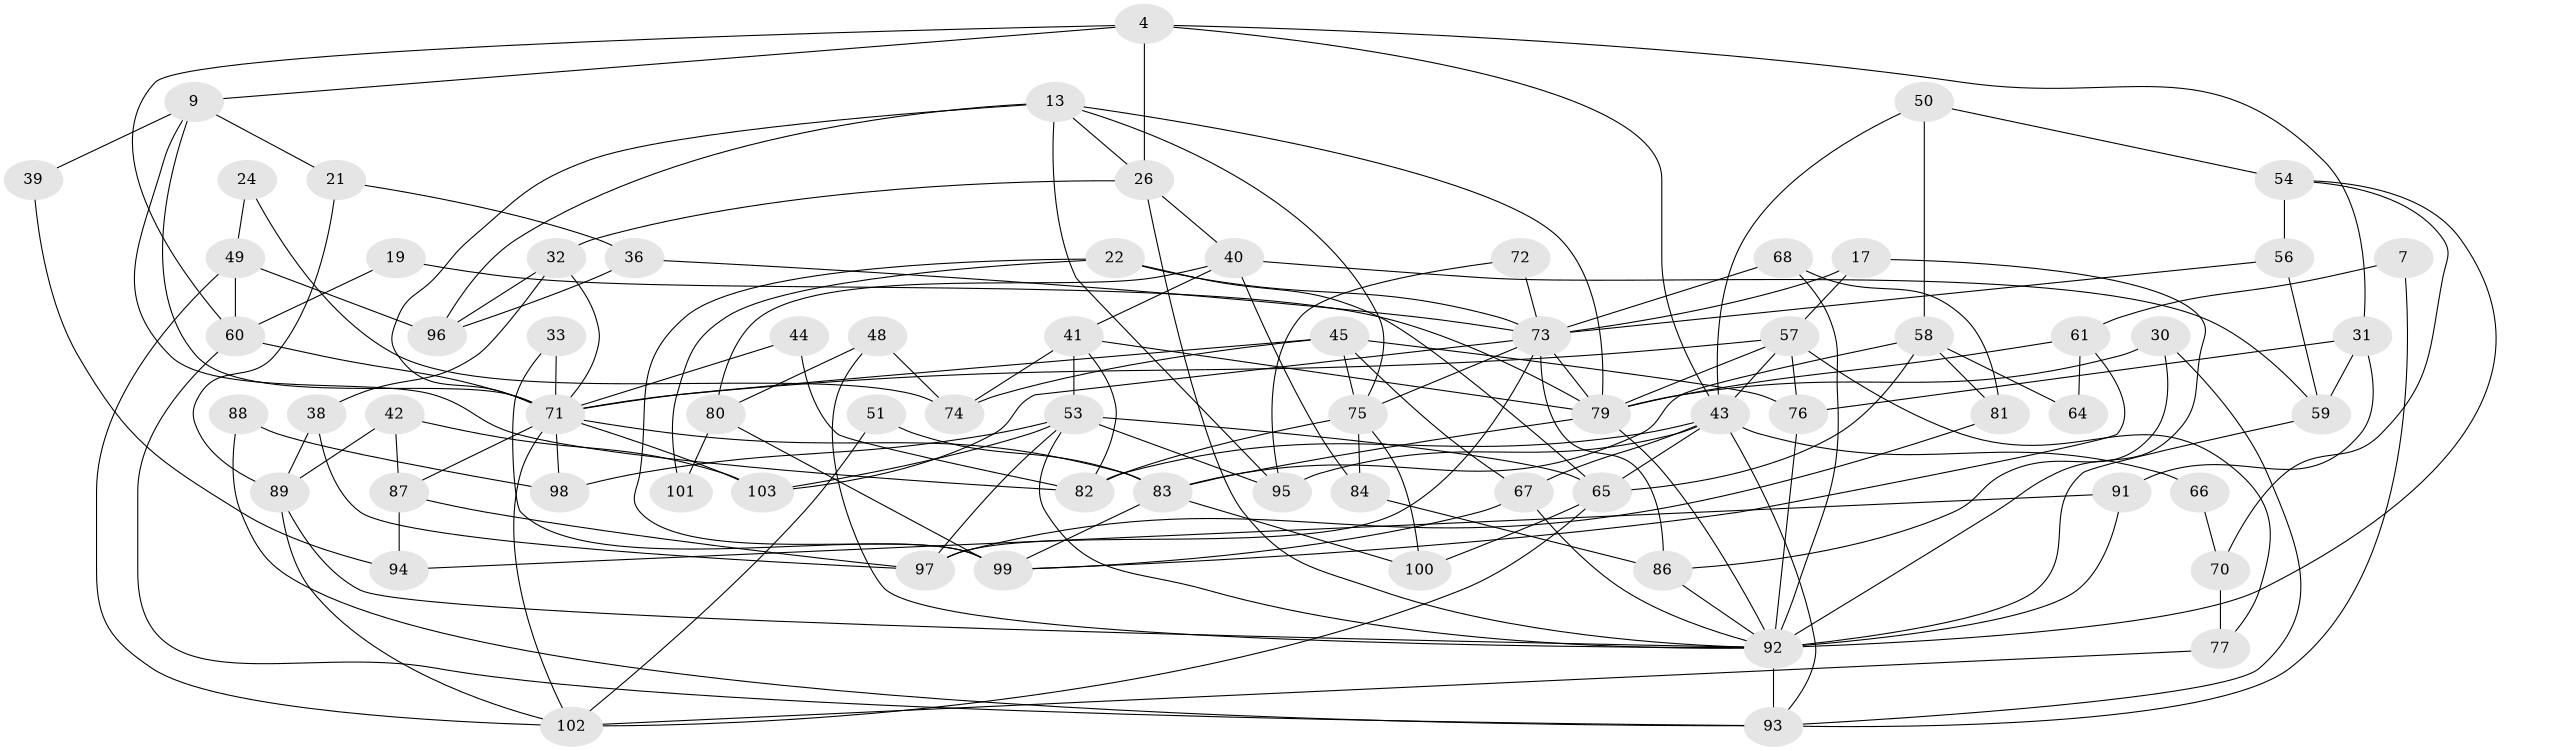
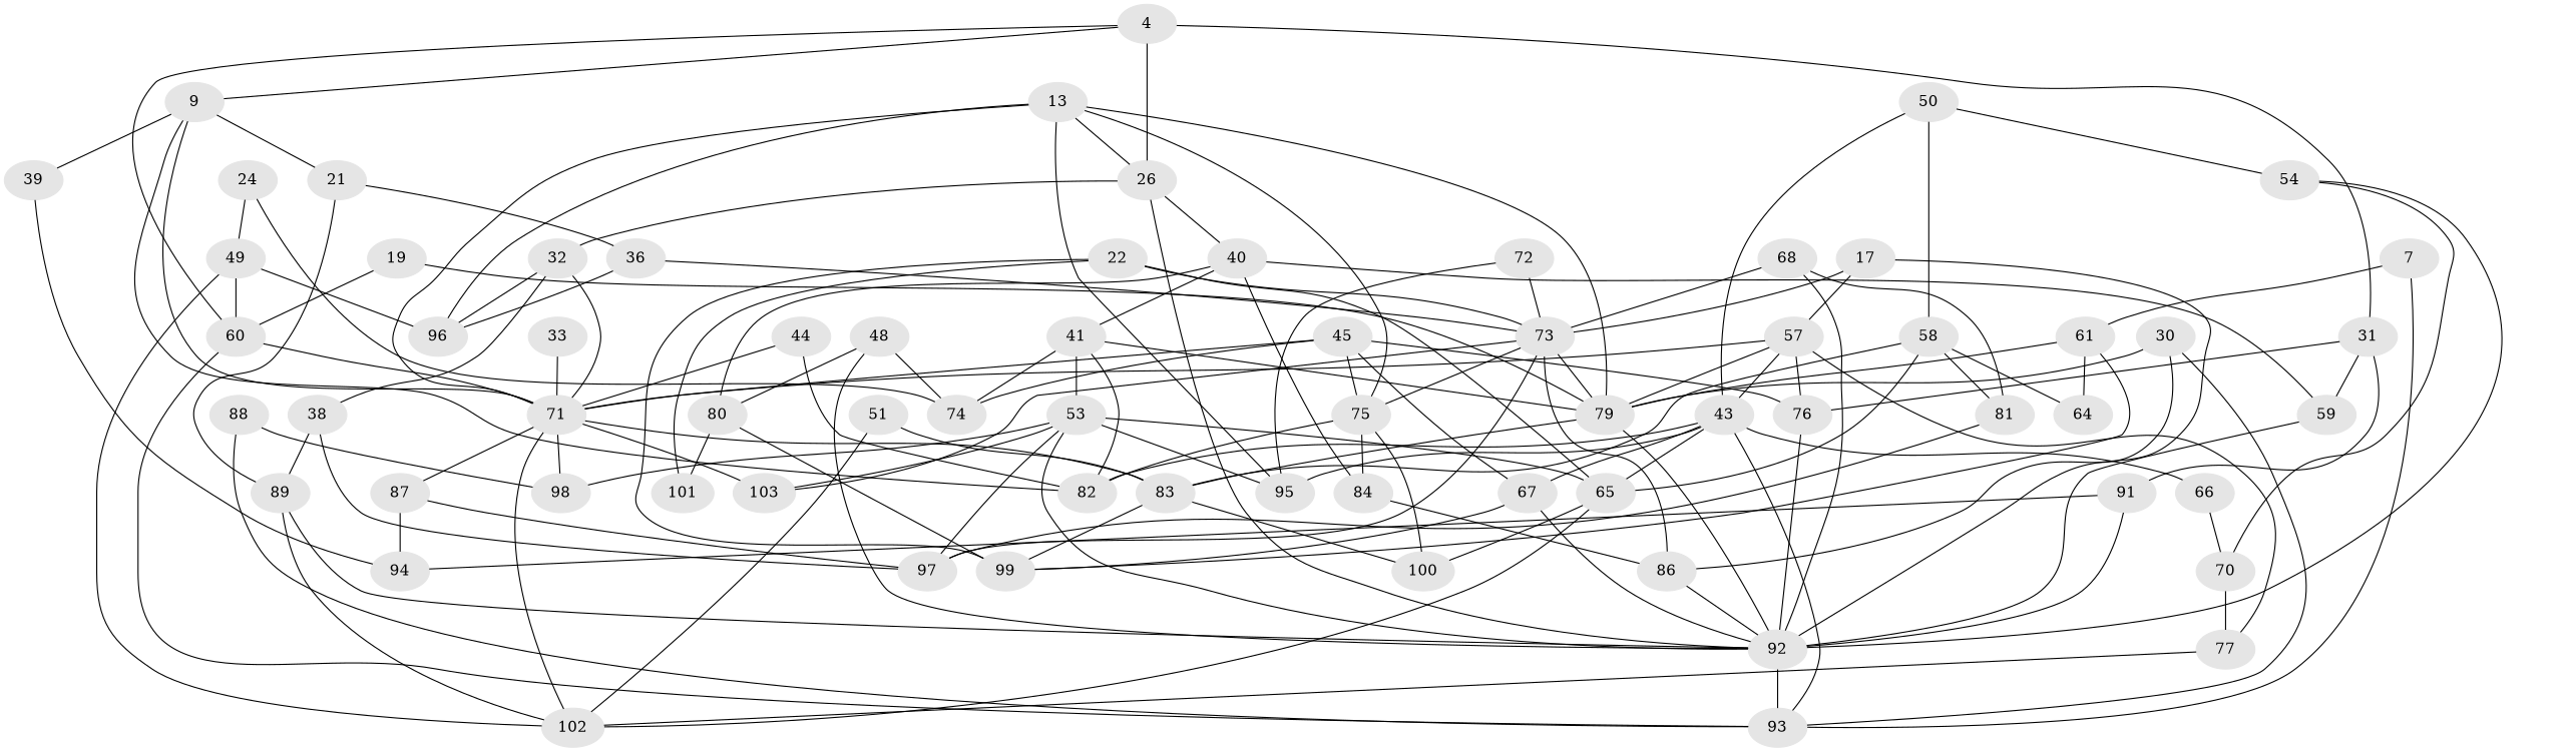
  graph {
    node [color=gray90 style=filled]
    4
    9
    26 [super="+11"]
    31
    60 [super="+46"]
    n6 [label=43 super="+2"]
    21
    71 [super="+3+34+27"]
    82 [super="+1"]
    39
    92 [super="+74+85+43"]
    32
    40
    59
    76 [super="+47"]
    91
    93 [super="+20"]
    95
    65
    67 [super="+18+55"]
    66
    7
    61
    79 [super="+15+35"]
    99 [super="+90"]
    64
    36
    89
    87
    103
    102
    83
    98
    13
    75
    96 [super="+28"]
    84 [super="+14"]
    100
    17
    57
    73 [super="+52+72"]
    77
    86
    97
    19
    94
    22
    101
    24
    49
    n51 [label=74 super="+6"]
    50
    54
    58
    38
    41 [super="+5"]
    80
    30
    33
    53 [super="+37+23"]
-   42
    44
    45 [super="+8+29"]
    48
-   56 [super="+12"]
    70
    81
    51
    n69 [label=72]
    68
    88
    4 -- 9
    4 -- 26
    4 -- 31
    4 -- 60
-   4 -- n6
    9 -- 21
    9 -- 71
    9 -- 82
    9 -- 39
    26 -- 92
    26 -- 32
    26 -- 40
    31 -- 59
    31 -- 76
    31 -- 91
    60 -- 71 [weight=2]
    60 -- 93 [weight=2]
    n6 -- 82
    n6 -- 93
    n6 -- 95
    n6 -- 65
    n6 -- 67 [weight=2]
    n6 -- 66
    21 -- 36
    21 -- 89
    71 -- 87
    71 -- 103
    71 -- 102
    71 -- 83 [weight=2]
    71 -- 98
    39 -- 94
    92 -- 93
    32 -- 71
    32 -- 96
    32 -- 38
    40 -- 59
    40 -- 84
    40 -- 41 [weight=2]
    40 -- 80
    59 -- 92
    76 -- 92 [weight=4]
    91 -- 92 [weight=2]
    91 -- 94
    65 -- 102
    65 -- 100
    67 -- 92 [weight=2]
    67 -- 99
    66 -- 70
    7 -- 93
    7 -- 61
    61 -- 79
    61 -- 99
    61 -- 64
    79 -- 92 [weight=2]
    79 -- 83 [weight=2]
    36 -- 96
    36 -- 73
    89 -- 92
    89 -- 102
    87 -- 97
    87 -- 94
    83 -- 99 [weight=2]
    83 -- 100
    13 -- 26
    13 -- 71
    13 -- 95
    13 -- 79
    13 -- 75
    13 -- 96 [weight=2]
    75 -- 82
    75 -- 84
    75 -- 100
    84 -- 86
    17 -- 92
    17 -- 57
    17 -- 73
    57 -- n6
    57 -- 71 [weight=2]
    57 -- 76 [weight=2]
    57 -- 79
    57 -- 77
    73 -- 79 [weight=2]
    73 -- 103
    73 -- 75
    73 -- 86
    73 -- 97
    77 -- 102
    86 -- 92
    19 -- 60
    19 -- 79
    22 -- 65
    22 -- 99
    22 -- 73
    22 -- 101
    24 -- 49
    24 -- n51
    49 -- 60
    49 -- 102
    49 -- 96
    50 -- n6
    50 -- 54
    50 -- 58
    54 -- 92
-   54 -- 56
    54 -- 70
    58 -- 65
    58 -- 64
    58 -- 83
    58 -- 81
    38 -- 89
    38 -- 97
    41 -- 82
    41 -- 79
    41 -- n51
    41 -- 53
    80 -- 99
    80 -- 101
    30 -- 93
    30 -- 79
    30 -- 86
    33 -- 71
-   33 -- 99
    53 -- 92
    53 -- 95
    53 -- 65
    53 -- 103
    53 -- 98
    53 -- 97
-   42 -- 89
-   42 -- 87
-   42 -- 103
    44 -- 71
    44 -- 82
    45 -- 71
    45 -- 76 [weight=2]
    45 -- 67
    45 -- 75
    45 -- n51
    48 -- 92
    48 -- n51
    48 -- 80
-   56 -- 59
-   56 -- 73
    70 -- 77
    81 -- 97
    51 -- 102
    51 -- 83
    n69 -- 95
    n69 -- 73
    68 -- 92
    68 -- 73
    68 -- 81
    88 -- 93
    88 -- 98
  }
